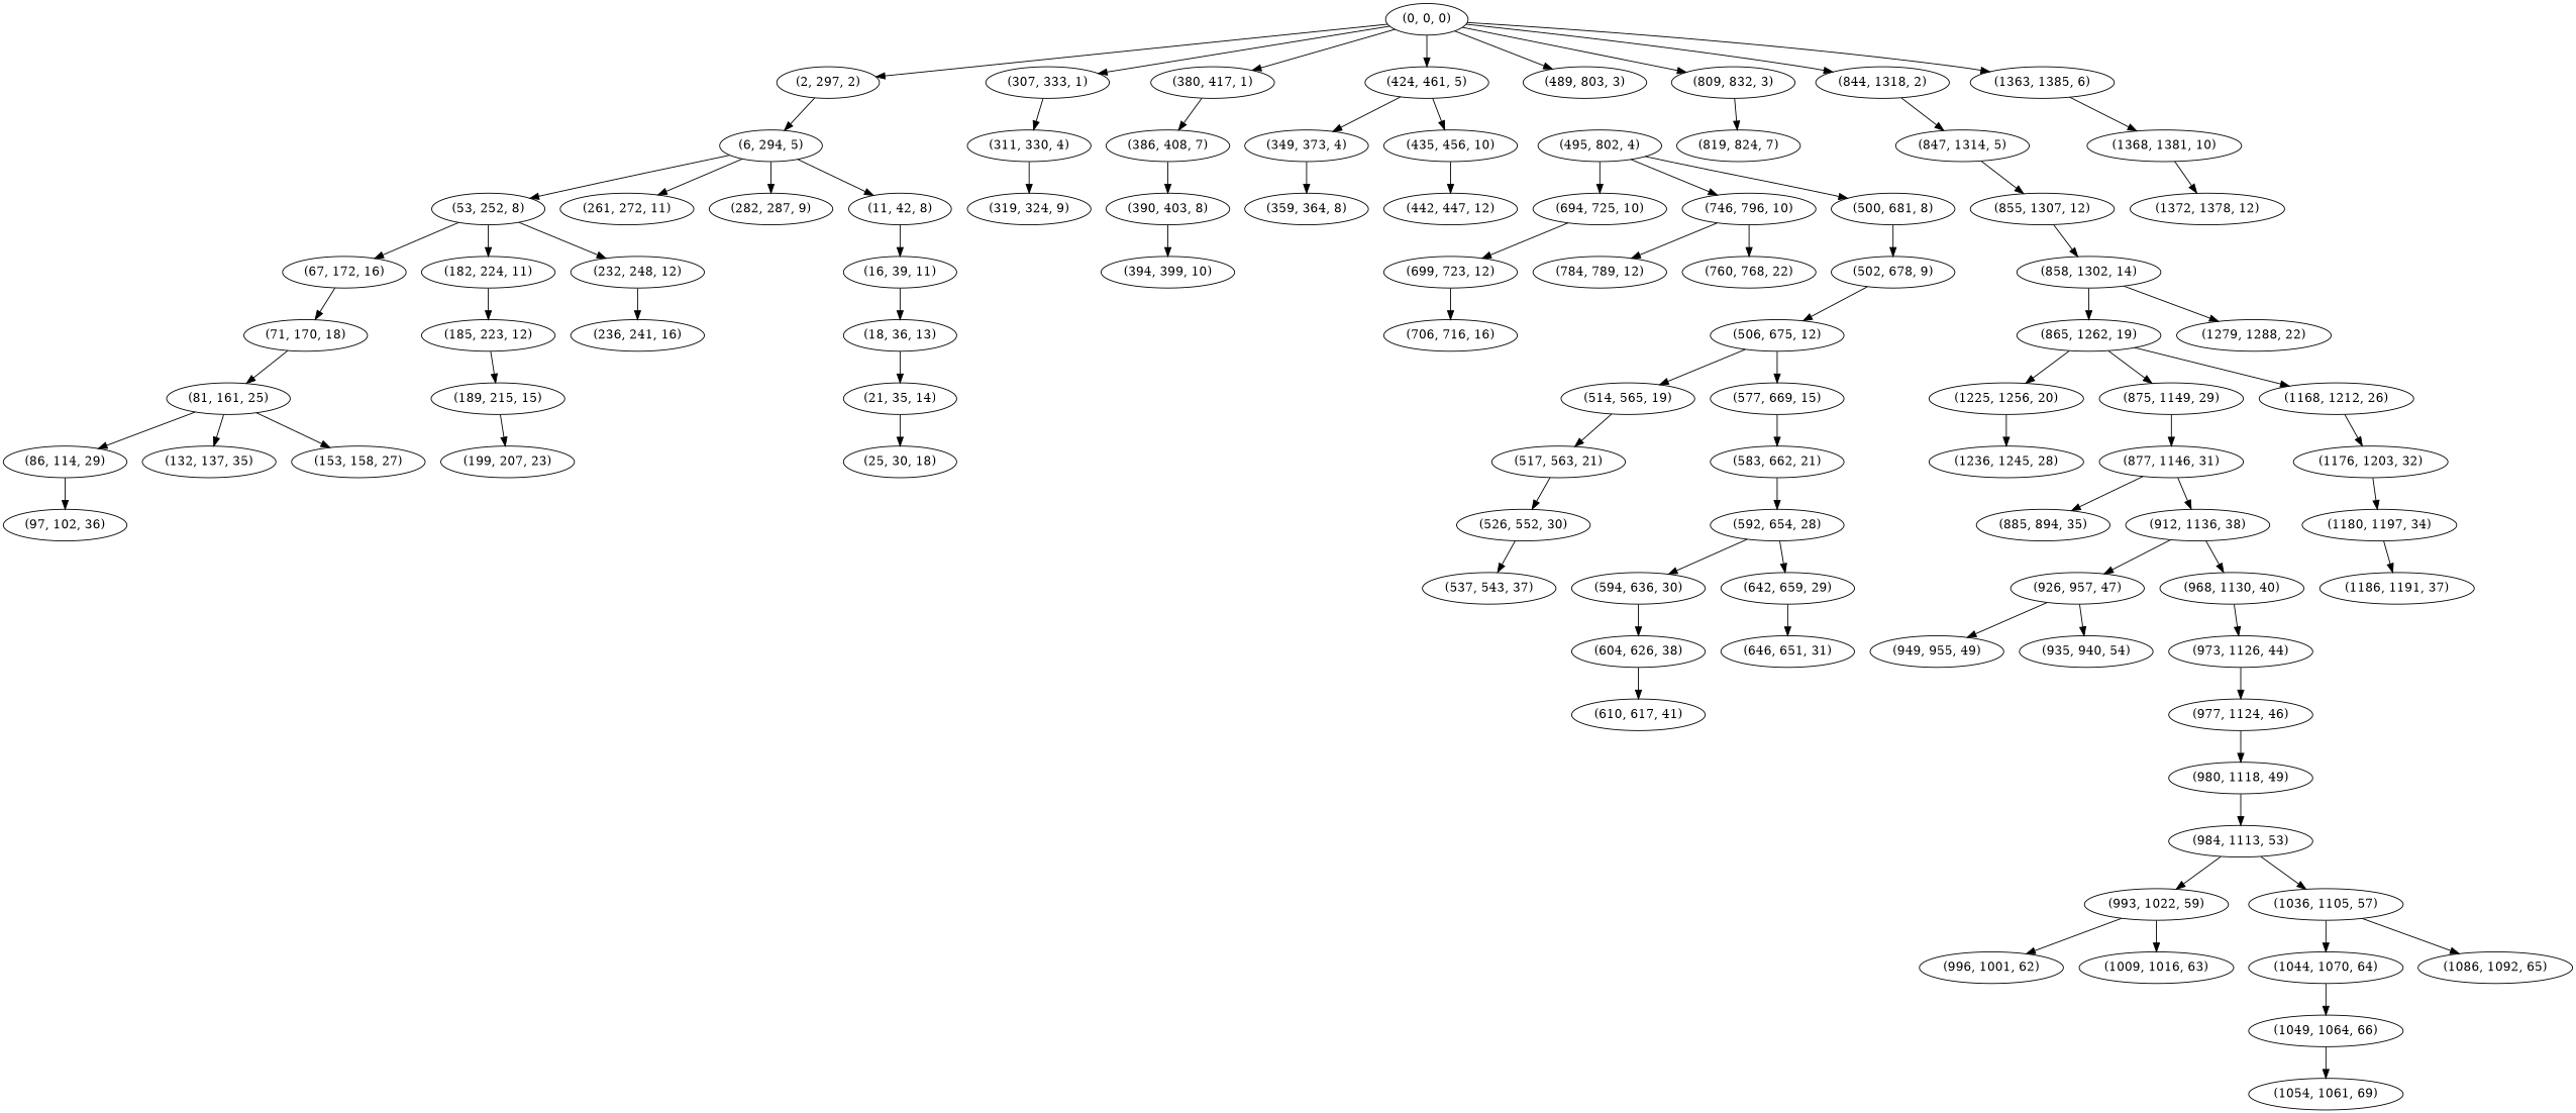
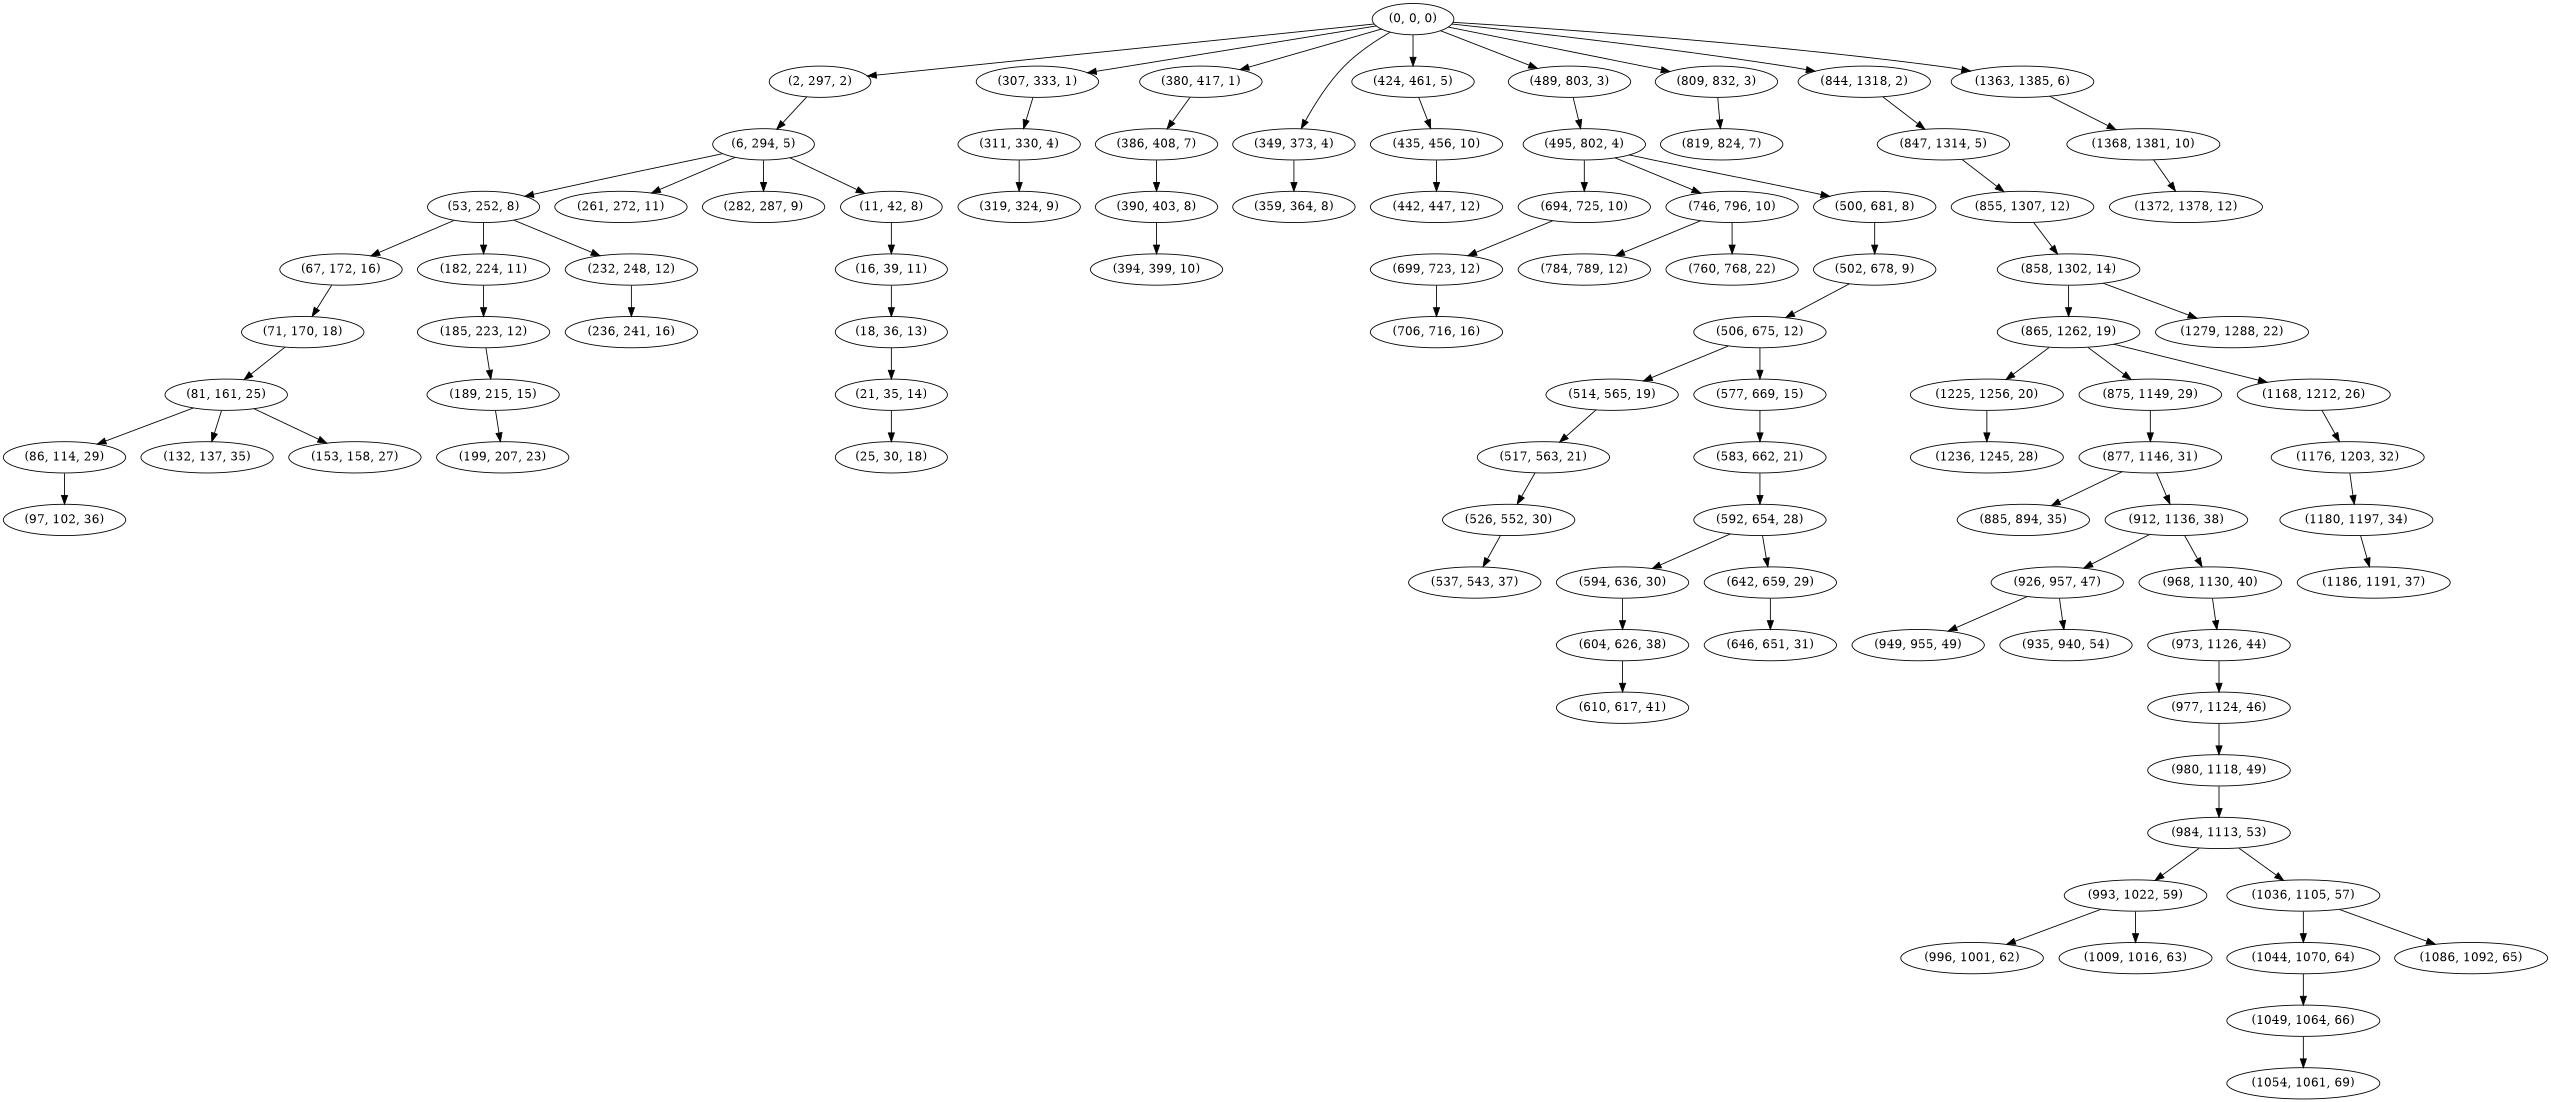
  digraph {
    "(0, 0, 0)"
    "(2, 297, 2)"
    "(307, 333, 1)"
    "(349, 373, 4)"
    "(380, 417, 1)"
    "(424, 461, 5)"
    "(489, 803, 3)"
    "(809, 832, 3)"
    "(844, 1318, 2)"
    "(1363, 1385, 6)"
    "(6, 294, 5)"
    "(311, 330, 4)"
    "(359, 364, 8)"
    "(386, 408, 7)"
    "(435, 456, 10)"
    "(495, 802, 4)"
    "(819, 824, 7)"
    "(847, 1314, 5)"
    "(1368, 1381, 10)"
    "(11, 42, 8)"
    "(53, 252, 8)"
    "(261, 272, 11)"
    "(282, 287, 9)"
    "(16, 39, 11)"
    "(67, 172, 16)"
    "(182, 224, 11)"
    "(232, 248, 12)"
    "(18, 36, 13)"
    "(21, 35, 14)"
    "(25, 30, 18)"
    "(71, 170, 18)"
    "(185, 223, 12)"
    "(236, 241, 16)"
    "(81, 161, 25)"
    "(86, 114, 29)"
    "(132, 137, 35)"
    "(153, 158, 27)"
    "(97, 102, 36)"
    "(189, 215, 15)"
    "(199, 207, 23)"
    "(319, 324, 9)"
    "(390, 403, 8)"
    "(394, 399, 10)"
    "(442, 447, 12)"
    "(500, 681, 8)"
    "(694, 725, 10)"
    "(746, 796, 10)"
    "(502, 678, 9)"
    "(699, 723, 12)"
    "(760, 768, 22)"
    "(784, 789, 12)"
    "(506, 675, 12)"
    "(514, 565, 19)"
    "(577, 669, 15)"
    "(517, 563, 21)"
    "(583, 662, 21)"
    "(526, 552, 30)"
    "(537, 543, 37)"
    "(592, 654, 28)"
    "(594, 636, 30)"
    n61 [label="(642, 659, 29)"]
    "(604, 626, 38)"
    "(646, 651, 31)"
    "(610, 617, 41)"
    "(706, 716, 16)"
    "(855, 1307, 12)"
    "(858, 1302, 14)"
    "(865, 1262, 19)"
    "(1279, 1288, 22)"
    "(875, 1149, 29)"
    "(1168, 1212, 26)"
    "(1225, 1256, 20)"
    "(877, 1146, 31)"
    "(1176, 1203, 32)"
    "(1236, 1245, 28)"
    "(885, 894, 35)"
    "(912, 1136, 38)"
    "(926, 957, 47)"
    "(968, 1130, 40)"
    "(935, 940, 54)"
    "(949, 955, 49)"
    "(973, 1126, 44)"
    "(977, 1124, 46)"
    "(980, 1118, 49)"
    "(984, 1113, 53)"
    "(993, 1022, 59)"
    "(1036, 1105, 57)"
    "(996, 1001, 62)"
    "(1009, 1016, 63)"
    "(1044, 1070, 64)"
    "(1086, 1092, 65)"
    "(1049, 1064, 66)"
    "(1054, 1061, 69)"
    "(1180, 1197, 34)"
    "(1186, 1191, 37)"
    "(1372, 1378, 12)"
    "(0, 0, 0)" -> "(2, 297, 2)"
    "(0, 0, 0)" -> "(307, 333, 1)"
-   "(424, 461, 5)" -> "(349, 373, 4)"
+   "(0, 0, 0)" -> "(349, 373, 4)"
    "(0, 0, 0)" -> "(380, 417, 1)"
    "(0, 0, 0)" -> "(424, 461, 5)"
    "(0, 0, 0)" -> "(489, 803, 3)"
    "(0, 0, 0)" -> "(809, 832, 3)"
    "(0, 0, 0)" -> "(844, 1318, 2)"
    "(0, 0, 0)" -> "(1363, 1385, 6)"
    "(2, 297, 2)" -> "(6, 294, 5)"
    "(307, 333, 1)" -> "(311, 330, 4)"
    "(349, 373, 4)" -> "(359, 364, 8)"
    "(380, 417, 1)" -> "(386, 408, 7)"
    "(424, 461, 5)" -> "(435, 456, 10)"
+   "(489, 803, 3)" -> "(495, 802, 4)"
    "(809, 832, 3)" -> "(819, 824, 7)"
    "(844, 1318, 2)" -> "(847, 1314, 5)"
    "(1363, 1385, 6)" -> "(1368, 1381, 10)"
    "(6, 294, 5)" -> "(11, 42, 8)"
    "(6, 294, 5)" -> "(53, 252, 8)"
    "(6, 294, 5)" -> "(261, 272, 11)"
    "(6, 294, 5)" -> "(282, 287, 9)"
    "(311, 330, 4)" -> "(319, 324, 9)"
    "(386, 408, 7)" -> "(390, 403, 8)"
    "(435, 456, 10)" -> "(442, 447, 12)"
    "(495, 802, 4)" -> "(500, 681, 8)"
    "(495, 802, 4)" -> "(694, 725, 10)"
    "(495, 802, 4)" -> "(746, 796, 10)"
    "(847, 1314, 5)" -> "(855, 1307, 12)"
    "(1368, 1381, 10)" -> "(1372, 1378, 12)"
    "(11, 42, 8)" -> "(16, 39, 11)"
    "(53, 252, 8)" -> "(67, 172, 16)"
    "(53, 252, 8)" -> "(182, 224, 11)"
    "(53, 252, 8)" -> "(232, 248, 12)"
    "(16, 39, 11)" -> "(18, 36, 13)"
    "(67, 172, 16)" -> "(71, 170, 18)"
    "(182, 224, 11)" -> "(185, 223, 12)"
    "(232, 248, 12)" -> "(236, 241, 16)"
    "(18, 36, 13)" -> "(21, 35, 14)"
    "(21, 35, 14)" -> "(25, 30, 18)"
    "(71, 170, 18)" -> "(81, 161, 25)"
    "(185, 223, 12)" -> "(189, 215, 15)"
    "(81, 161, 25)" -> "(86, 114, 29)"
    "(81, 161, 25)" -> "(132, 137, 35)"
    "(81, 161, 25)" -> "(153, 158, 27)"
    "(86, 114, 29)" -> "(97, 102, 36)"
    "(189, 215, 15)" -> "(199, 207, 23)"
    "(390, 403, 8)" -> "(394, 399, 10)"
    "(500, 681, 8)" -> "(502, 678, 9)"
    "(694, 725, 10)" -> "(699, 723, 12)"
    "(746, 796, 10)" -> "(760, 768, 22)"
    "(746, 796, 10)" -> "(784, 789, 12)"
    "(502, 678, 9)" -> "(506, 675, 12)"
    "(699, 723, 12)" -> "(706, 716, 16)"
    "(506, 675, 12)" -> "(514, 565, 19)"
    "(506, 675, 12)" -> "(577, 669, 15)"
    "(514, 565, 19)" -> "(517, 563, 21)"
    "(577, 669, 15)" -> "(583, 662, 21)"
    "(517, 563, 21)" -> "(526, 552, 30)"
    "(583, 662, 21)" -> "(592, 654, 28)"
    "(526, 552, 30)" -> "(537, 543, 37)"
    "(592, 654, 28)" -> "(594, 636, 30)"
    "(592, 654, 28)" -> n61
    "(594, 636, 30)" -> "(604, 626, 38)"
    n61 -> "(646, 651, 31)"
    "(604, 626, 38)" -> "(610, 617, 41)"
    "(855, 1307, 12)" -> "(858, 1302, 14)"
    "(858, 1302, 14)" -> "(865, 1262, 19)"
    "(858, 1302, 14)" -> "(1279, 1288, 22)"
    "(865, 1262, 19)" -> "(875, 1149, 29)"
    "(865, 1262, 19)" -> "(1168, 1212, 26)"
    "(865, 1262, 19)" -> "(1225, 1256, 20)"
    "(875, 1149, 29)" -> "(877, 1146, 31)"
    "(1168, 1212, 26)" -> "(1176, 1203, 32)"
    "(1225, 1256, 20)" -> "(1236, 1245, 28)"
    "(877, 1146, 31)" -> "(885, 894, 35)"
    "(877, 1146, 31)" -> "(912, 1136, 38)"
    "(1176, 1203, 32)" -> "(1180, 1197, 34)"
    "(912, 1136, 38)" -> "(926, 957, 47)"
    "(912, 1136, 38)" -> "(968, 1130, 40)"
    "(926, 957, 47)" -> "(935, 940, 54)"
    "(926, 957, 47)" -> "(949, 955, 49)"
    "(968, 1130, 40)" -> "(973, 1126, 44)"
    "(973, 1126, 44)" -> "(977, 1124, 46)"
    "(977, 1124, 46)" -> "(980, 1118, 49)"
    "(980, 1118, 49)" -> "(984, 1113, 53)"
    "(984, 1113, 53)" -> "(993, 1022, 59)"
    "(984, 1113, 53)" -> "(1036, 1105, 57)"
    "(993, 1022, 59)" -> "(996, 1001, 62)"
    "(993, 1022, 59)" -> "(1009, 1016, 63)"
    "(1036, 1105, 57)" -> "(1044, 1070, 64)"
    "(1036, 1105, 57)" -> "(1086, 1092, 65)"
    "(1044, 1070, 64)" -> "(1049, 1064, 66)"
    "(1049, 1064, 66)" -> "(1054, 1061, 69)"
    "(1180, 1197, 34)" -> "(1186, 1191, 37)"
  }
